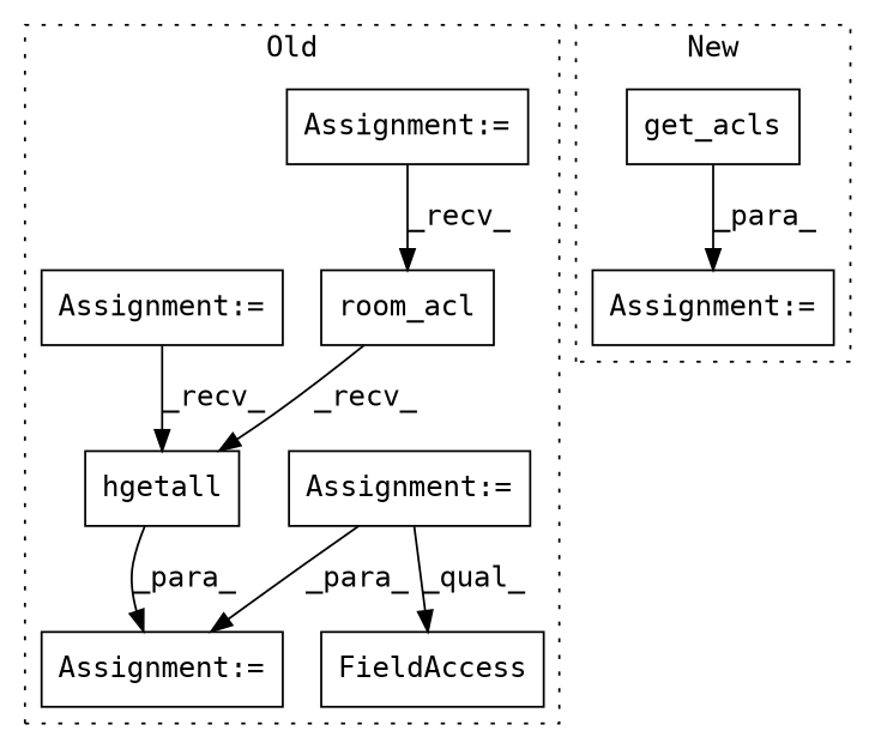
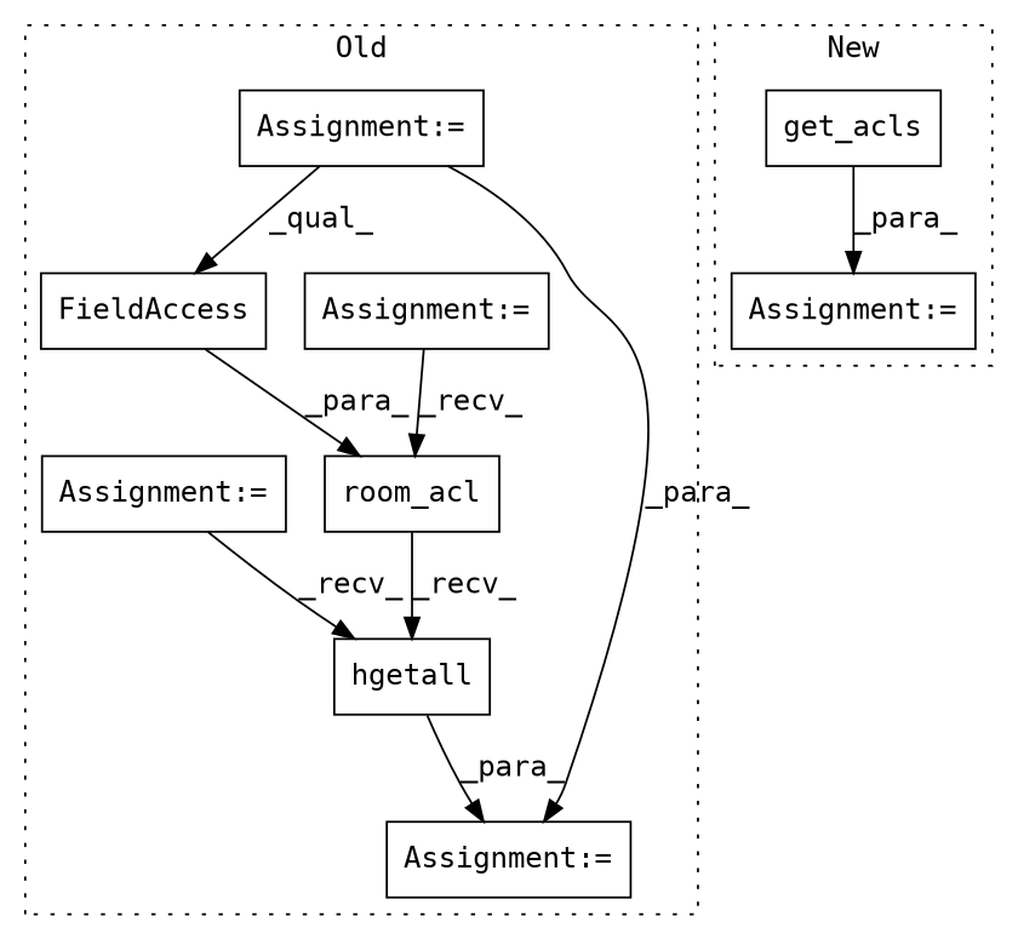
  digraph {
    fontname="DejaVu Sans Mono"
    node [a=7 fontname="DejaVu Sans Mono" l=5 shape=box]
    edge [fontname="DejaVu Sans Mono"]
    n1 [a=32 l="8,1" label=hgetall s="7664,7706"]
    n2 [a=32 l="9,1" label=room_acl s="7678,7705"]
    n3 [label="Assignment:=" s=7376]
    n4 [a=22 l=18 label=FieldAccess s=7687]
    n5 [l=1 label="Assignment:=" s=7657]
    n6 [l=10 label="Assignment:=" s=7282]
    n7 [label="Assignment:=" s=7358]
    n8 [a=32 l=10 label=get_acls s=6009]
    n9 [l=1 label="Assignment:=" s=6003]
    subgraph cluster_1 {
      label=Old
      style=dotted
      n1
      n2
      n3
      n4
      n5
      n6
      n7
    }
    subgraph cluster_2 {
      label=New
      style=dotted
      n8
      n9
    }
    n1 -> n5 [label=_para_]
    n2 -> n1 [label=_recv_]
    n3 -> n2 [label=_recv_]
+   n4 -> n2 [label=_para_]
    n6 -> n4 [label=_qual_]
    n6 -> n5 [label=_para_]
    n7 -> n1 [label=_recv_]
    n8 -> n9 [label=_para_]
  }
